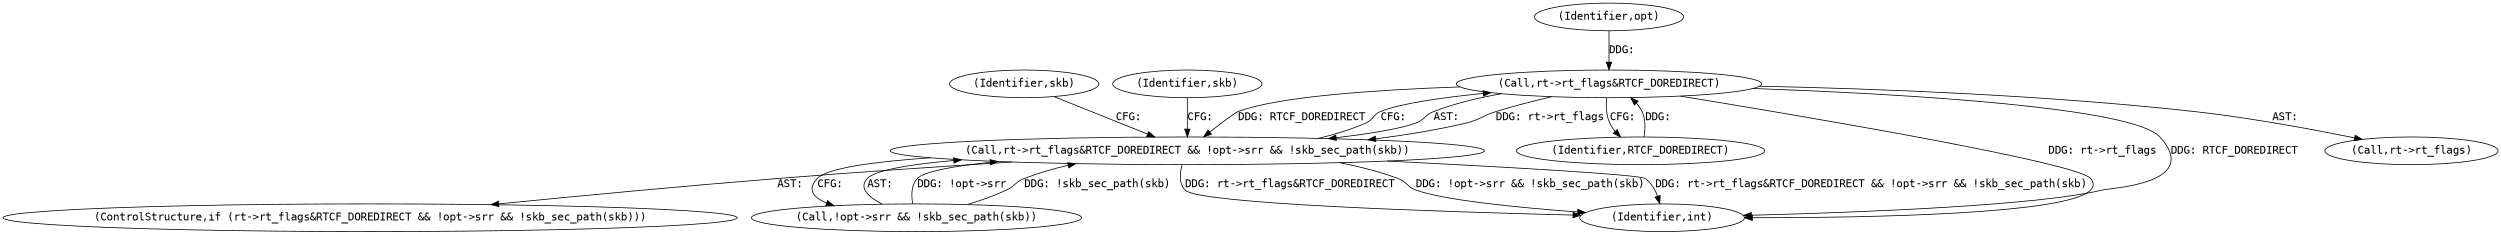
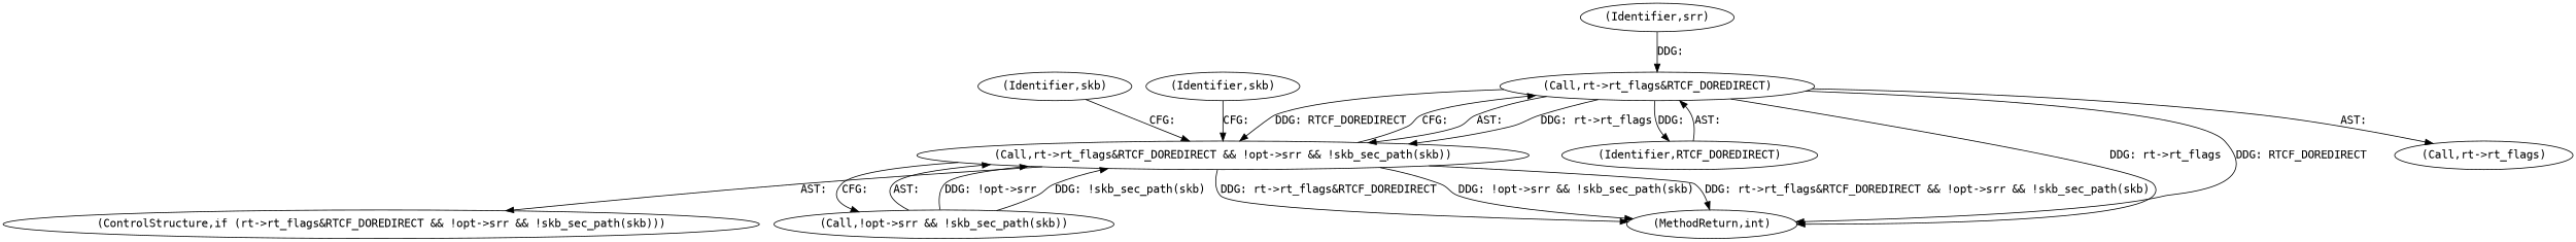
  digraph {
    fontname="DejaVu Sans Mono"
    node [fontname="DejaVu Sans Mono"]
    edge [fontname="DejaVu Sans Mono"]
    n1 [label="(Call,rt->rt_flags&RTCF_DOREDIRECT)"]
    n2 [label="(Call,rt->rt_flags&RTCF_DOREDIRECT && !opt->srr && !skb_sec_path(skb))"]
    n3 [label="(Identifier,RTCF_DOREDIRECT)"]
-   n4 [label="(Identifier,int)"]
+   n4 [label="(MethodReturn,int)"]
    n5 [label="(Call,rt->rt_flags)"]
    n6 [label="(ControlStructure,if (rt->rt_flags&RTCF_DOREDIRECT && !opt->srr && !skb_sec_path(skb)))"]
    n7 [label="(Call,!opt->srr && !skb_sec_path(skb))"]
    n8 [label="(Identifier,skb)"]
    n9 [label="(Identifier,skb)"]
-   n10 [label="(Identifier,opt)"]
+   n10 [label="(Identifier,srr)"]
    n1 -> n2 [label="AST: "]
    n1 -> n2 [label="DDG: rt->rt_flags"]
    n1 -> n2 [label="DDG: RTCF_DOREDIRECT"]
-   n1 -> n3 [label="CFG: "]
+   n1 -> n3 [label="DDG: "]
    n1 -> n4 [label="DDG: rt->rt_flags"]
    n1 -> n4 [label="DDG: RTCF_DOREDIRECT"]
    n1 -> n5 [label="AST: "]
    n2 -> n1 [label="CFG: "]
    n2 -> n4 [label="DDG: !opt->srr && !skb_sec_path(skb)"]
    n2 -> n4 [label="DDG: rt->rt_flags&RTCF_DOREDIRECT && !opt->srr && !skb_sec_path(skb)"]
    n2 -> n4 [label="DDG: rt->rt_flags&RTCF_DOREDIRECT"]
    n2 -> n6 [label="AST: "]
    n2 -> n7 [label="CFG: "]
-   n3 -> n1 [label="DDG: "]
+   n3 -> n1 [label="AST: "]
    n7 -> n2 [label="AST: "]
    n7 -> n2 [label="DDG: !opt->srr"]
    n7 -> n2 [label="DDG: !skb_sec_path(skb)"]
    n8 -> n2 [label="CFG: "]
    n9 -> n2 [label="CFG: "]
    n10 -> n1 [label="DDG: "]
  }
